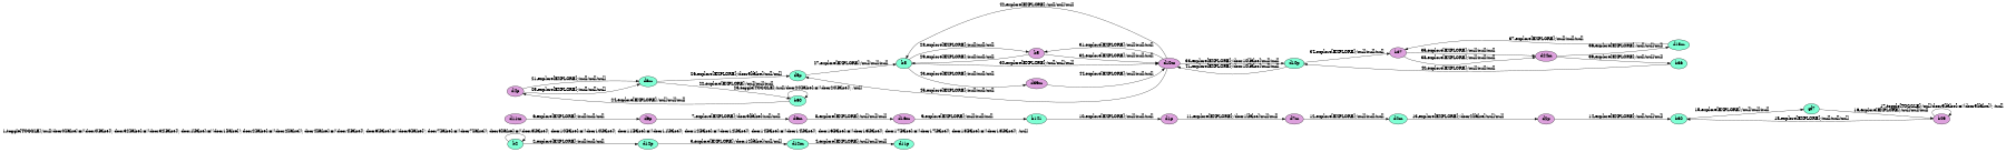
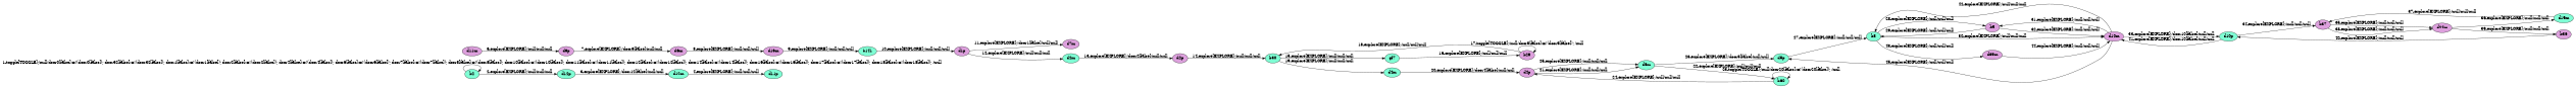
  digraph {
    rankdir=LR
    node [fillcolor=aquamarine style=filled]
    b2
    d12p
    d12m
    d11p
    d11m [fillcolor=plum]
    d6p [fillcolor=plum]
    d6m [fillcolor=plum]
    d16m [fillcolor=plum]
    b141
    d1p [fillcolor=plum]
    n11 [fillcolor=plum label=d7m]
    d2m
    d2p [fillcolor=plum]
    b30
    gf7
+   d4m
    b29 [fillcolor=plum]
    d4p [fillcolor=plum]
    d5m
    b60
    d5p
    n22 [label=b8]
    b5 [fillcolor=plum]
    d10m [fillcolor=plum]
    d39m [fillcolor=plum]
    d10p
    b37 [fillcolor=plum]
    d24m [fillcolor=plum]
    d15m
-   b36
+   b36 [fillcolor=plum]
    b2 -> b2 [label="1-toggle[TOGGLE];/null/door0[false]:=!(door0[false]); door32[false]:=!(door32[false]); door1[false]:=!(door1[false]); door2[false]:=!(door2[false]); door4[false]:=!(door4[false]); door6[false]:=!(door6[false]); door7[false]:=!(door7[false]); door8[false]:=!(door8[false]); door10[false]:=!(door10[false]); door11[false]:=!(door11[false]); door12[false]:=!(door12[false]); door14[false]:=!(door14[false]); door16[false]:=!(door16[false]); door17[false]:=!(door17[false]); door18[false]:=!(door18[false]); /null"]
    b2 -> d12p [label="2-explore[EXPLORE];/null/null/null"]
    d12p -> d12m [label="3-explore[EXPLORE];/door12[false]/null/null"]
    d12m -> d11p [label="4-explore[EXPLORE];/null/null/null"]
    d11m -> d6p [label="6-explore[EXPLORE];/null/null/null"]
    d6p -> d6m [label="7-explore[EXPLORE];/door6[false]/null/null"]
    d6m -> d16m [label="8-explore[EXPLORE];/null/null/null"]
    d16m -> b141 [label="9-explore[EXPLORE];/null/null/null"]
    b141 -> d1p [label="10-explore[EXPLORE];/null/null/null"]
    d1p -> n11 [label="11-explore[EXPLORE];/door1[false]/null/null"]
-   n11 -> d2m [label="12-explore[EXPLORE];/null/null/null"]
+   d1p -> d2m [label="12-explore[EXPLORE];/null/null/null"]
    d2m -> d2p [label="13-explore[EXPLORE];/door2[false]/null/null"]
    d2p -> b30 [label="14-explore[EXPLORE];/null/null/null"]
    b30 -> gf7 [label="15-explore[EXPLORE];/null/null/null"]
+   b30 -> d4m [label="19-explore[EXPLORE];/null/null/null"]
    gf7 -> b29 [label="16-explore[EXPLORE];/null/null/null"]
+   d4m -> d4p [label="20-explore[EXPLORE];/door4[false]/null/null"]
    b29 -> b30 [label="18-explore[EXPLORE];/null/null/null"]
    b29 -> b29 [label="17-toggle[TOGGLE];/null/door5[false]:=!(door5[false]); /null"]
    d4p -> d5m [label="21-explore[EXPLORE];/null/null/null"]
    d4p -> d5m [label="25-explore[EXPLORE];/null/null/null"]
    d5m -> b60 [label="22-explore[EXPLORE];/null/null/null"]
    d5m -> d5p [label="26-explore[EXPLORE];/door5[false]/null/null"]
    b60 -> d4p [label="24-explore[EXPLORE];/null/null/null"]
    b60 -> b60 [label="23-toggle[TOGGLE];/null/door20[false]:=!(door20[false]); /null"]
    d5p -> n22 [label="27-explore[EXPLORE];/null/null/null"]
    n22 -> b5 [label="28-explore[EXPLORE];/null/null/null"]
    n22 -> d10m [label="30-explore[EXPLORE];/null/null/null"]
    n22 -> d39m [label="43-explore[EXPLORE];/null/null/null"]
    b5 -> n22 [label="29-explore[EXPLORE];/null/null/null"]
    b5 -> d10m [label="32-explore[EXPLORE];/null/null/null"]
    d10m -> d5p [label="45-explore[EXPLORE];/null/null/null"]
    d10m -> n22 [label="42-explore[EXPLORE];/null/null/null"]
    d10m -> b5 [label="31-explore[EXPLORE];/null/null/null"]
    d10m -> d10p [label="33-explore[EXPLORE];/door10[false]/null/null"]
    d39m -> d10m [label="44-explore[EXPLORE];/null/null/null"]
    d10p -> d10m [label="41-explore[EXPLORE];/door10[false]/null/null"]
    d10p -> b37 [label="34-explore[EXPLORE];/null/null/null"]
    b37 -> d24m [label="35-explore[EXPLORE];/null/null/null"]
    b37 -> d24m [label="38-explore[EXPLORE];/null/null/null"]
    d24m -> d15m [label="36-explore[EXPLORE];/null/null/null"]
    d24m -> b36 [label="39-explore[EXPLORE];/null/null/null"]
    d15m -> b37 [label="37-explore[EXPLORE];/null/null/null"]
    b36 -> d10p [label="40-explore[EXPLORE];/null/null/null"]
  }
